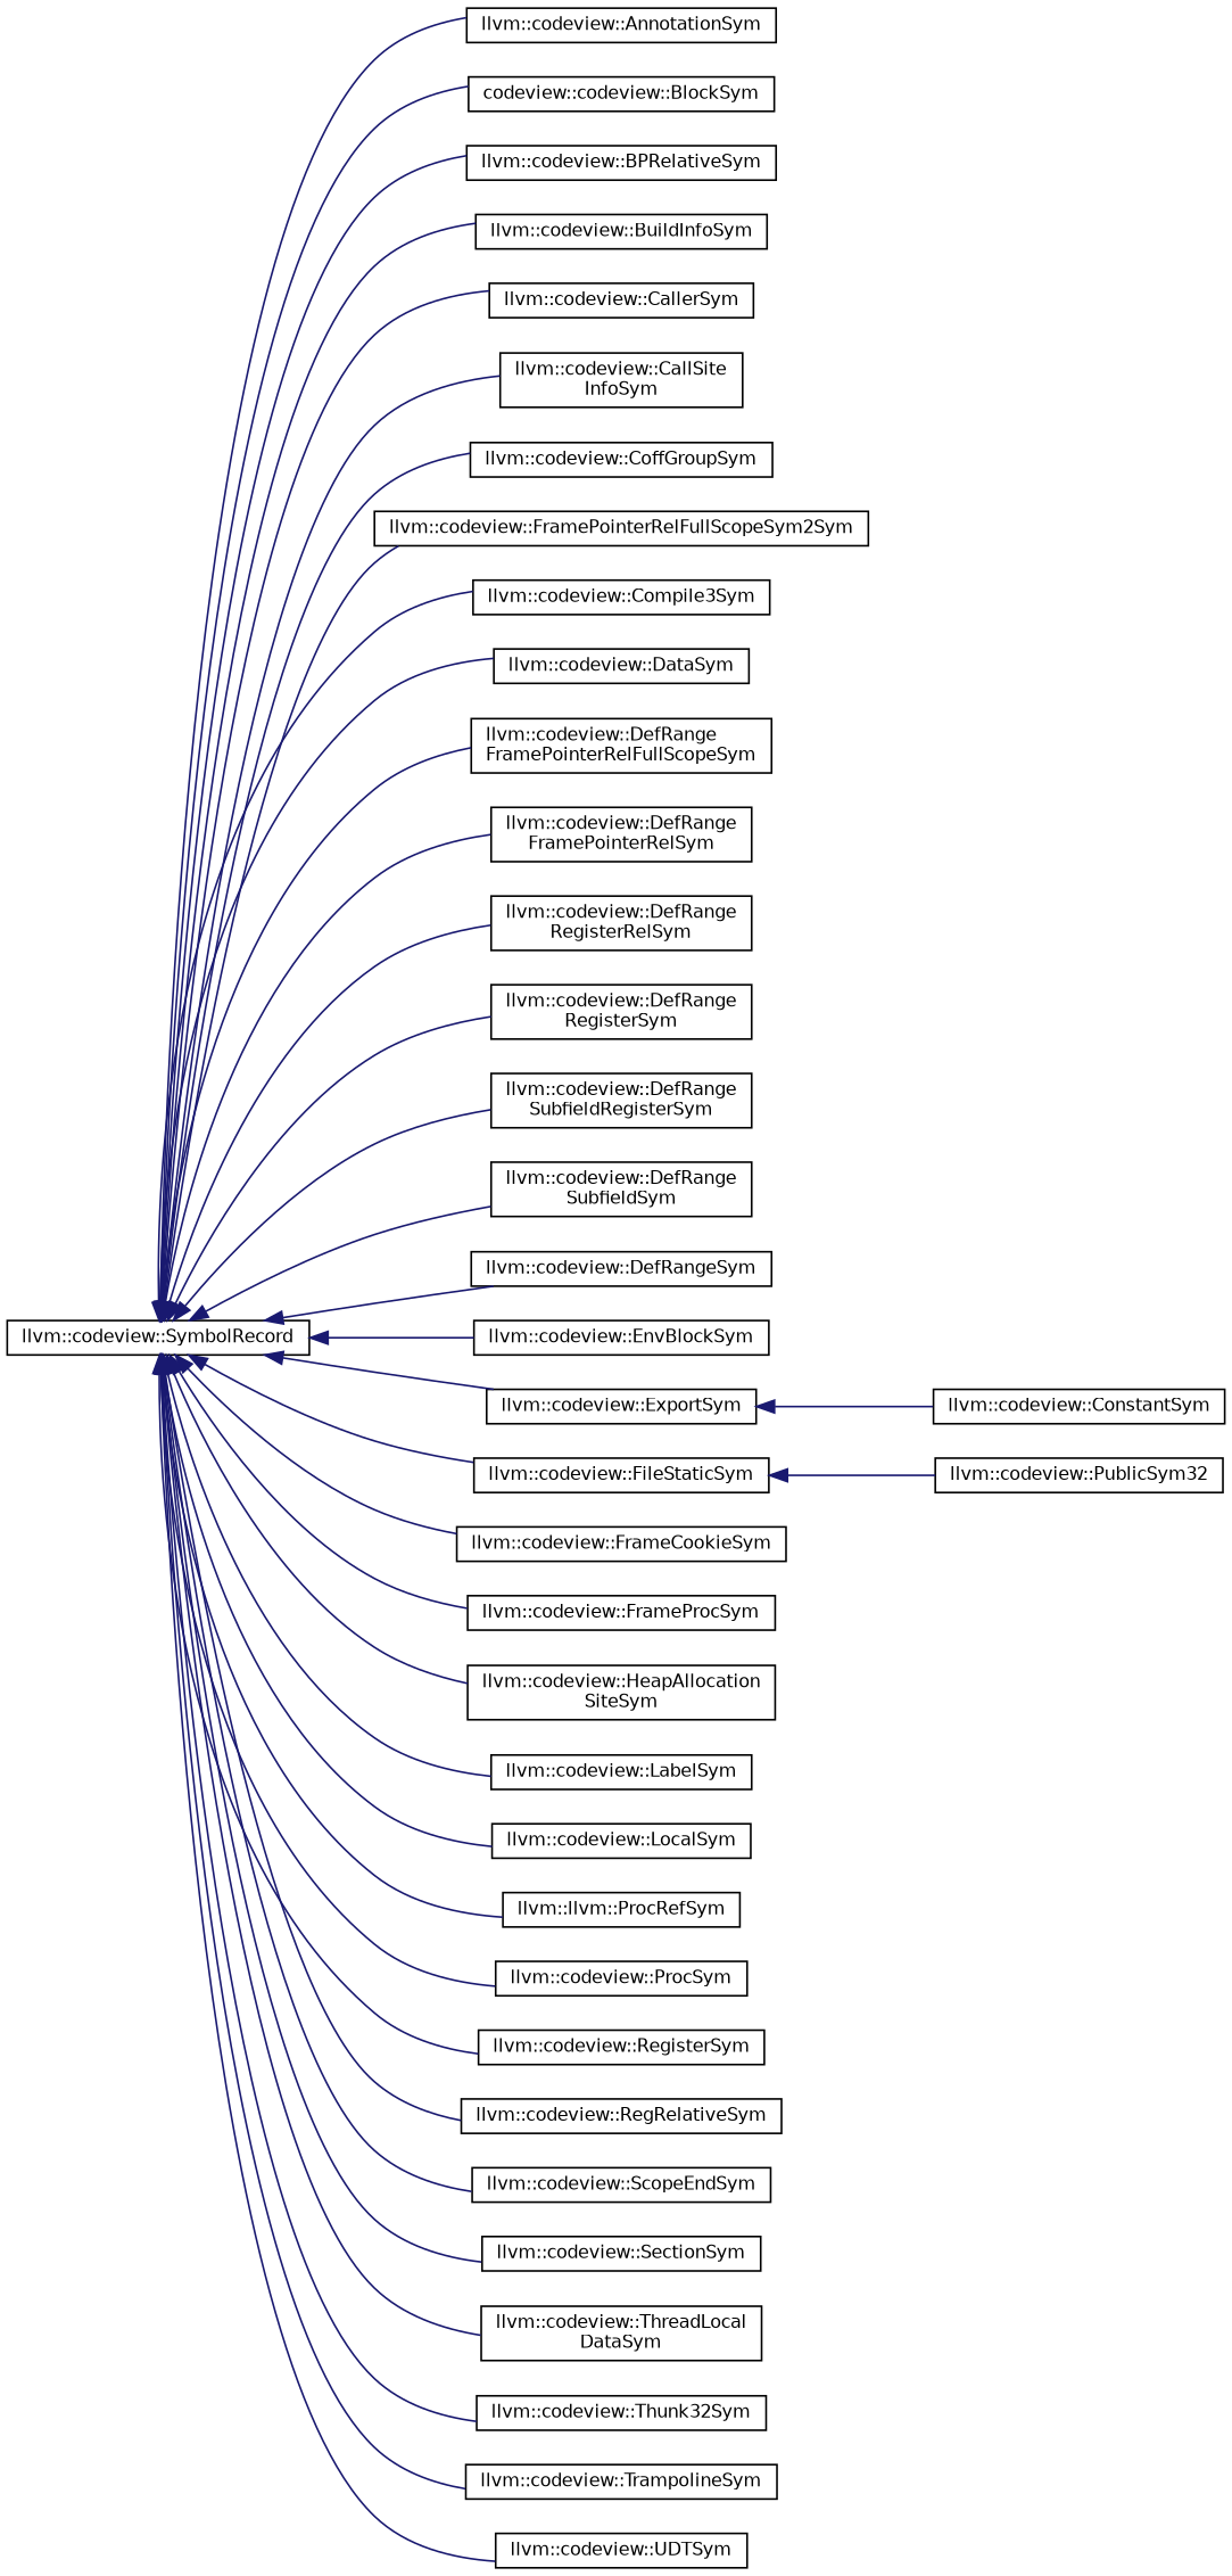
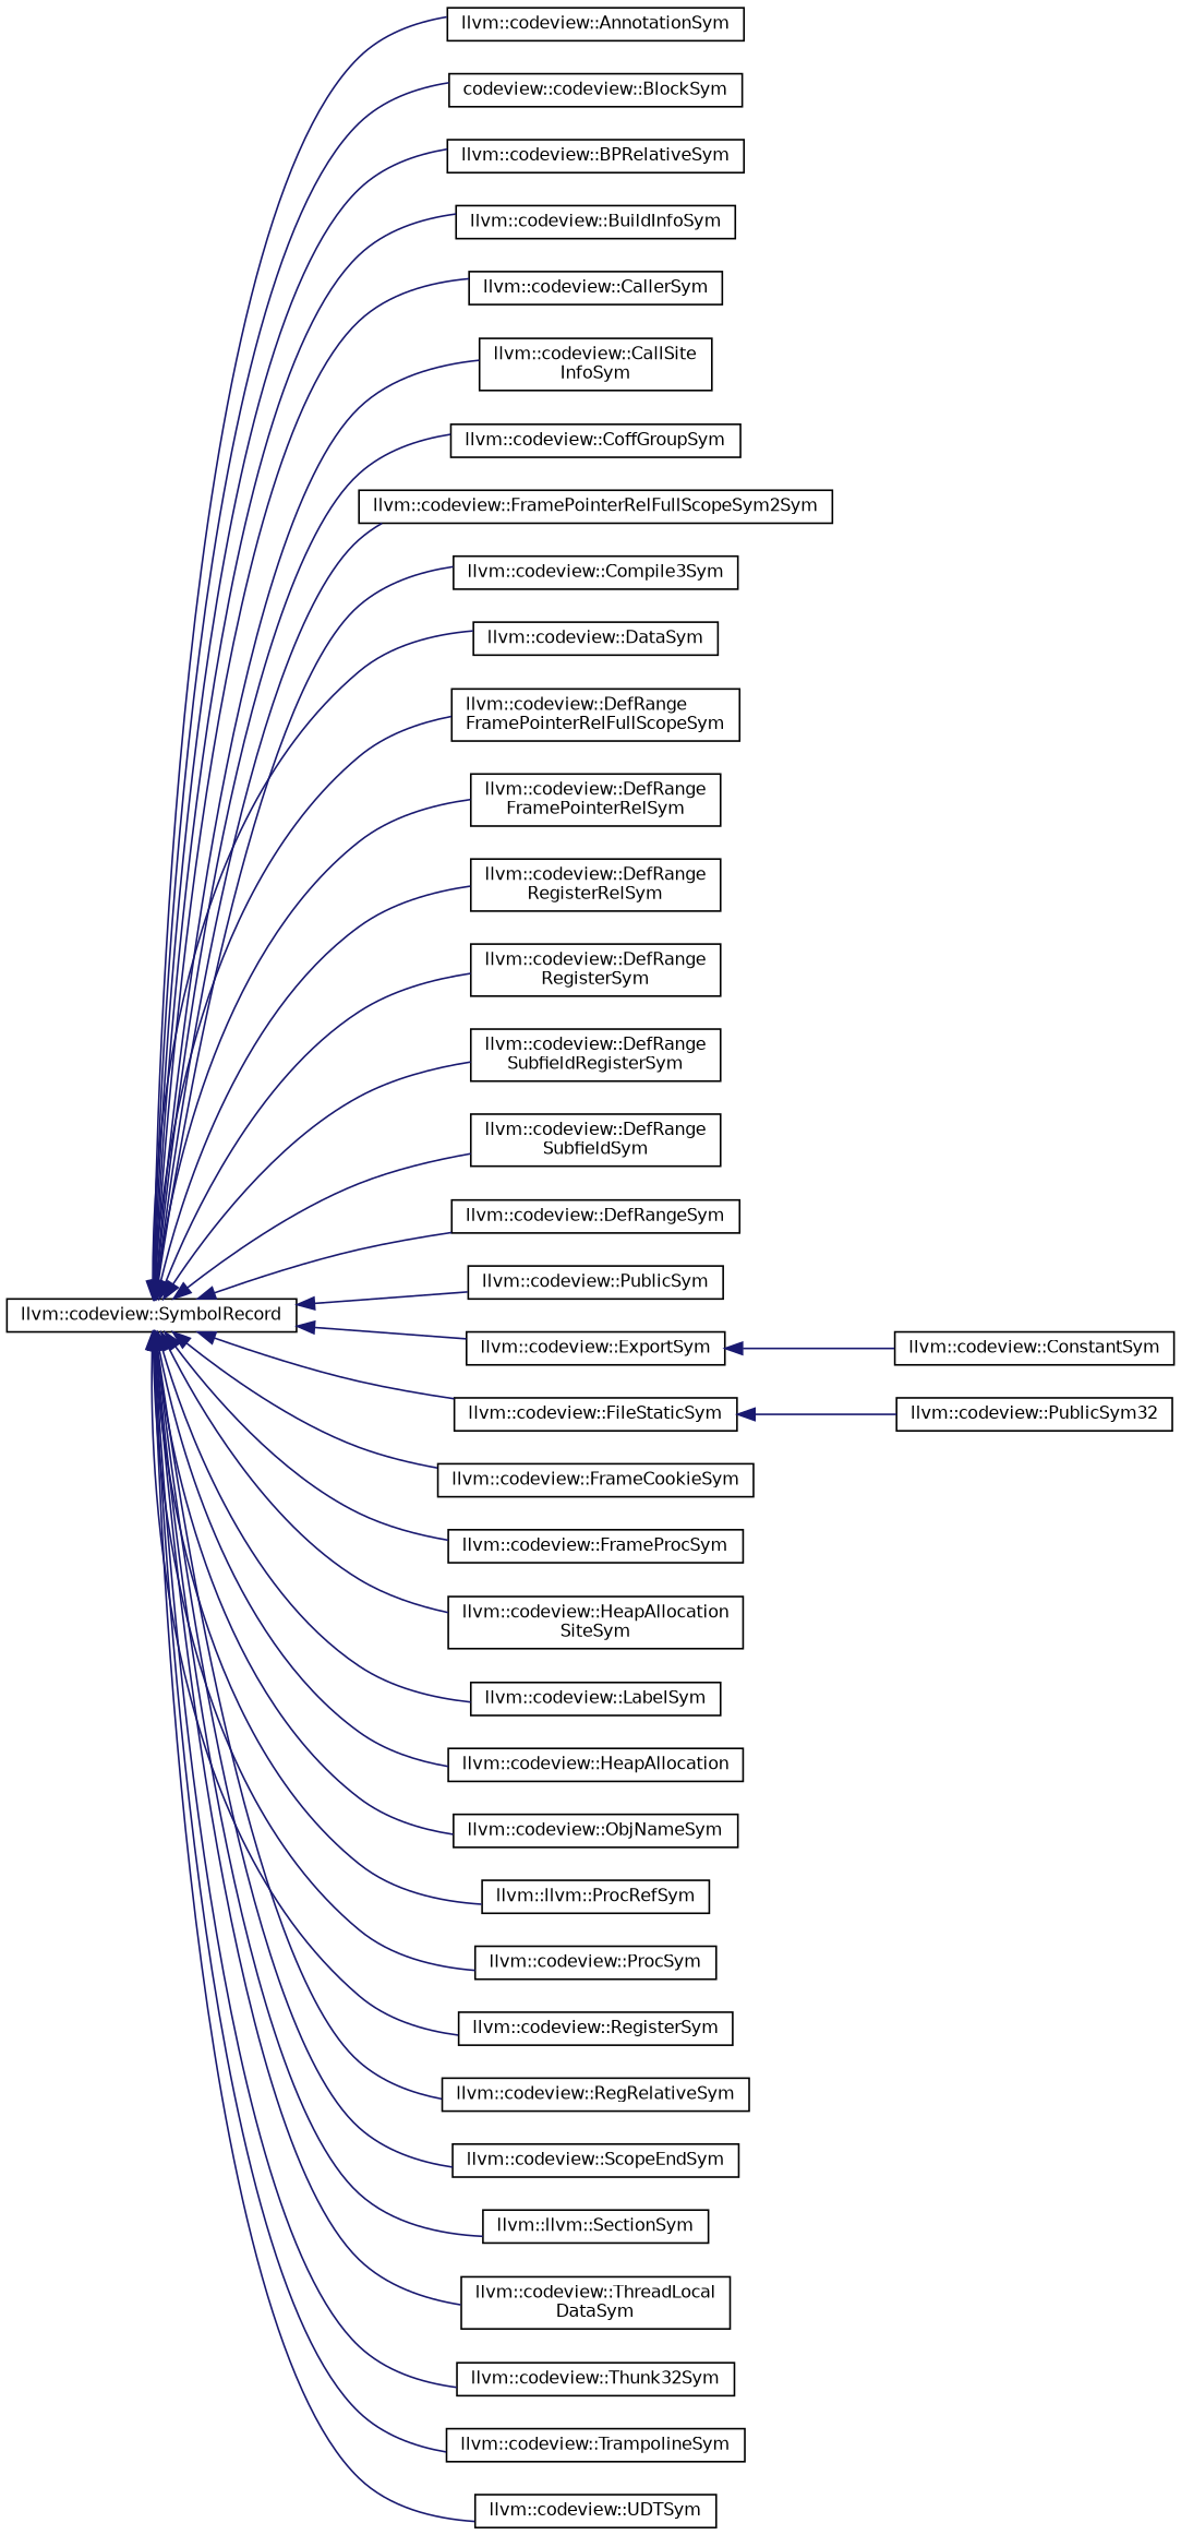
  digraph {
    rankdir=LR
    node [color=black fontname=Helvetica fontsize=10 shape=record]
    edge [color=midnightblue dir=back fontname=Helvetica fontsize=10 labelfontname=Helvetica labelfontsize=10 style=solid]
    n1 [height=0.2 label="llvm::codeview::SymbolRecord" width=0.4]
    n2 [height=0.2 label="llvm::codeview::AnnotationSym" width=0.4]
    n3 [height=0.2 label="codeview::codeview::BlockSym" width=0.4]
    n4 [height=0.2 label="llvm::codeview::BPRelativeSym" width=0.4]
    n5 [height=0.2 label="llvm::codeview::BuildInfoSym" width=0.4]
    n6 [height=0.2 label="llvm::codeview::CallerSym" width=0.4]
    n7 [height=0.2 label="llvm::codeview::CallSite\lInfoSym" width=0.4]
    n8 [height=0.2 label="llvm::codeview::CoffGroupSym" width=0.4]
    n9 [height=0.2 label="llvm::codeview::FramePointerRelFullScopeSym2Sym" width=0.4]
    n10 [height=0.2 label="llvm::codeview::Compile3Sym" width=0.4]
    n11 [height=0.2 label="llvm::codeview::DataSym" width=0.4]
    n12 [height=0.2 label="llvm::codeview::DefRange\lFramePointerRelFullScopeSym" width=0.4]
    n13 [height=0.2 label="llvm::codeview::DefRange\lFramePointerRelSym" width=0.4]
    n14 [height=0.2 label="llvm::codeview::DefRange\lRegisterRelSym" width=0.4]
    n15 [height=0.2 label="llvm::codeview::DefRange\lRegisterSym" width=0.4]
    n16 [height=0.2 label="llvm::codeview::DefRange\lSubfieldRegisterSym" width=0.4]
    n17 [height=0.2 label="llvm::codeview::DefRange\lSubfieldSym" width=0.4]
    n18 [height=0.2 label="llvm::codeview::DefRangeSym" width=0.4]
-   n19 [height=0.2 label="llvm::codeview::EnvBlockSym" width=0.4]
+   n19 [height=0.2 label="llvm::codeview::PublicSym" width=0.4]
    n20 [height=0.2 label="llvm::codeview::ExportSym" width=0.4]
    n21 [height=0.2 label="llvm::codeview::FileStaticSym" width=0.4]
    n22 [height=0.2 label="llvm::codeview::FrameCookieSym" width=0.4]
    n23 [height=0.2 label="llvm::codeview::FrameProcSym" width=0.4]
    n24 [height=0.2 label="llvm::codeview::HeapAllocation\lSiteSym" width=0.4]
    n25 [height=0.2 label="llvm::codeview::LabelSym" width=0.4]
-   n26 [height=0.2 label="llvm::codeview::LocalSym" width=0.4]
+   n26 [height=0.2 label="llvm::codeview::HeapAllocation" width=0.4]
+   n27 [height=0.2 label="llvm::codeview::ObjNameSym" width=0.4]
    n28 [height=0.2 label="llvm::llvm::ProcRefSym" width=0.4]
    n29 [height=0.2 label="llvm::codeview::ProcSym" width=0.4]
    n30 [height=0.2 label="llvm::codeview::RegisterSym" width=0.4]
    n31 [height=0.2 label="llvm::codeview::RegRelativeSym" width=0.4]
    n32 [height=0.2 label="llvm::codeview::ScopeEndSym" width=0.4]
-   n33 [height=0.2 label="llvm::codeview::SectionSym" width=0.4]
+   n33 [height=0.2 label="llvm::llvm::SectionSym" width=0.4]
    n34 [height=0.2 label="llvm::codeview::ThreadLocal\lDataSym" width=0.4]
    n35 [height=0.2 label="llvm::codeview::Thunk32Sym" width=0.4]
    n36 [height=0.2 label="llvm::codeview::TrampolineSym" width=0.4]
    n37 [height=0.2 label="llvm::codeview::UDTSym" width=0.4]
    n38 [height=0.2 label="llvm::codeview::ConstantSym" width=0.4]
    n39 [height=0.2 label="llvm::codeview::PublicSym32" width=0.4]
    n1 -> n2
    n1 -> n3
    n1 -> n4
    n1 -> n5
    n1 -> n6
    n1 -> n7
    n1 -> n8
    n1 -> n9
    n1 -> n10
    n1 -> n11
    n1 -> n12
    n1 -> n13
    n1 -> n14
    n1 -> n15
    n1 -> n16
    n1 -> n17
    n1 -> n18
    n1 -> n19
    n1 -> n20
    n1 -> n21
    n1 -> n22
    n1 -> n23
    n1 -> n24
    n1 -> n25
    n1 -> n26
+   n1 -> n27
    n1 -> n28
    n1 -> n29
    n1 -> n30
    n1 -> n31
    n1 -> n32
    n1 -> n33
    n1 -> n34
    n1 -> n35
    n1 -> n36
    n1 -> n37
    n20 -> n38
    n21 -> n39
  }
